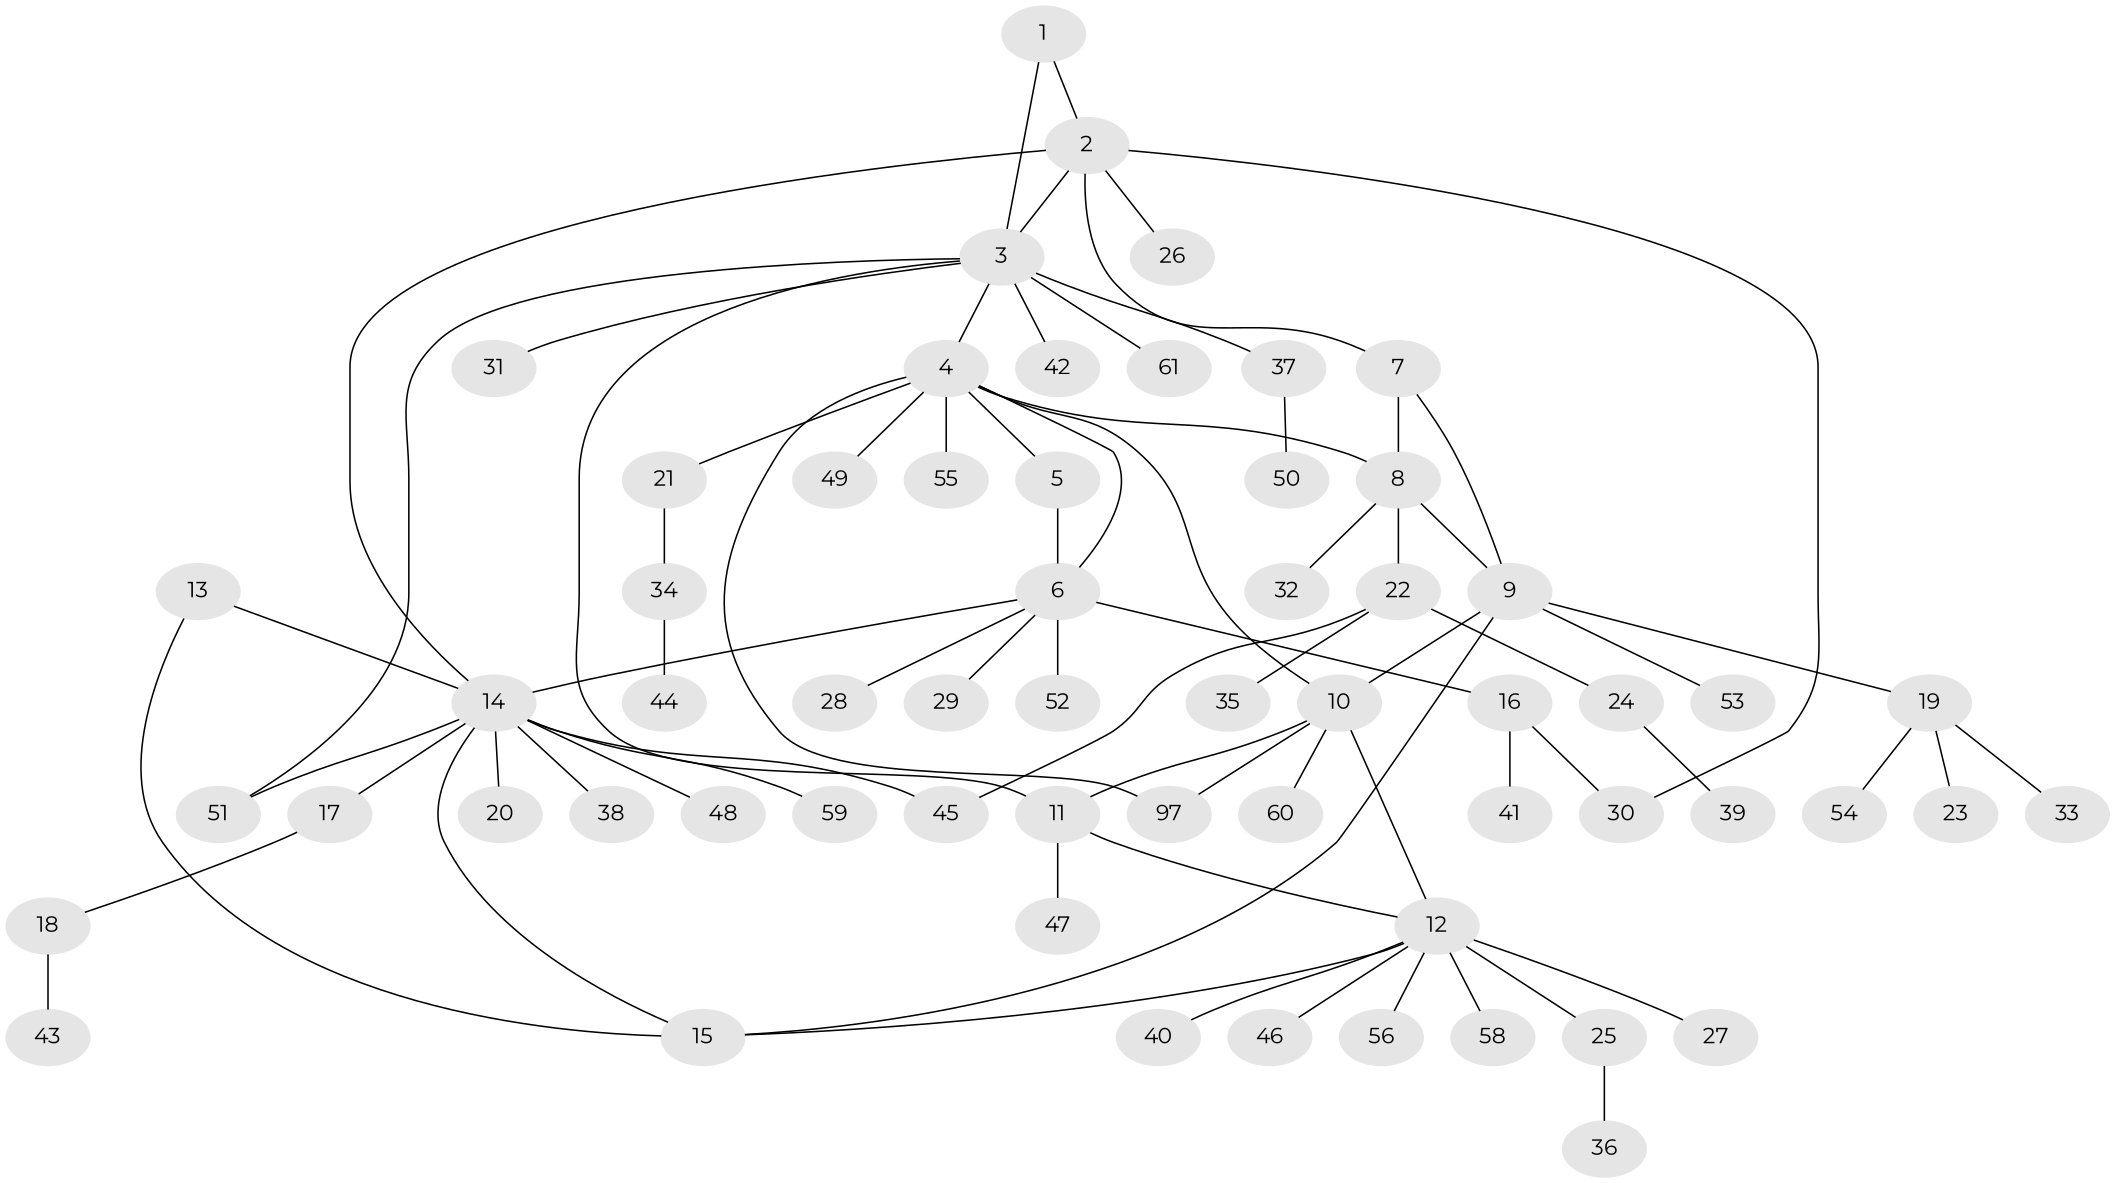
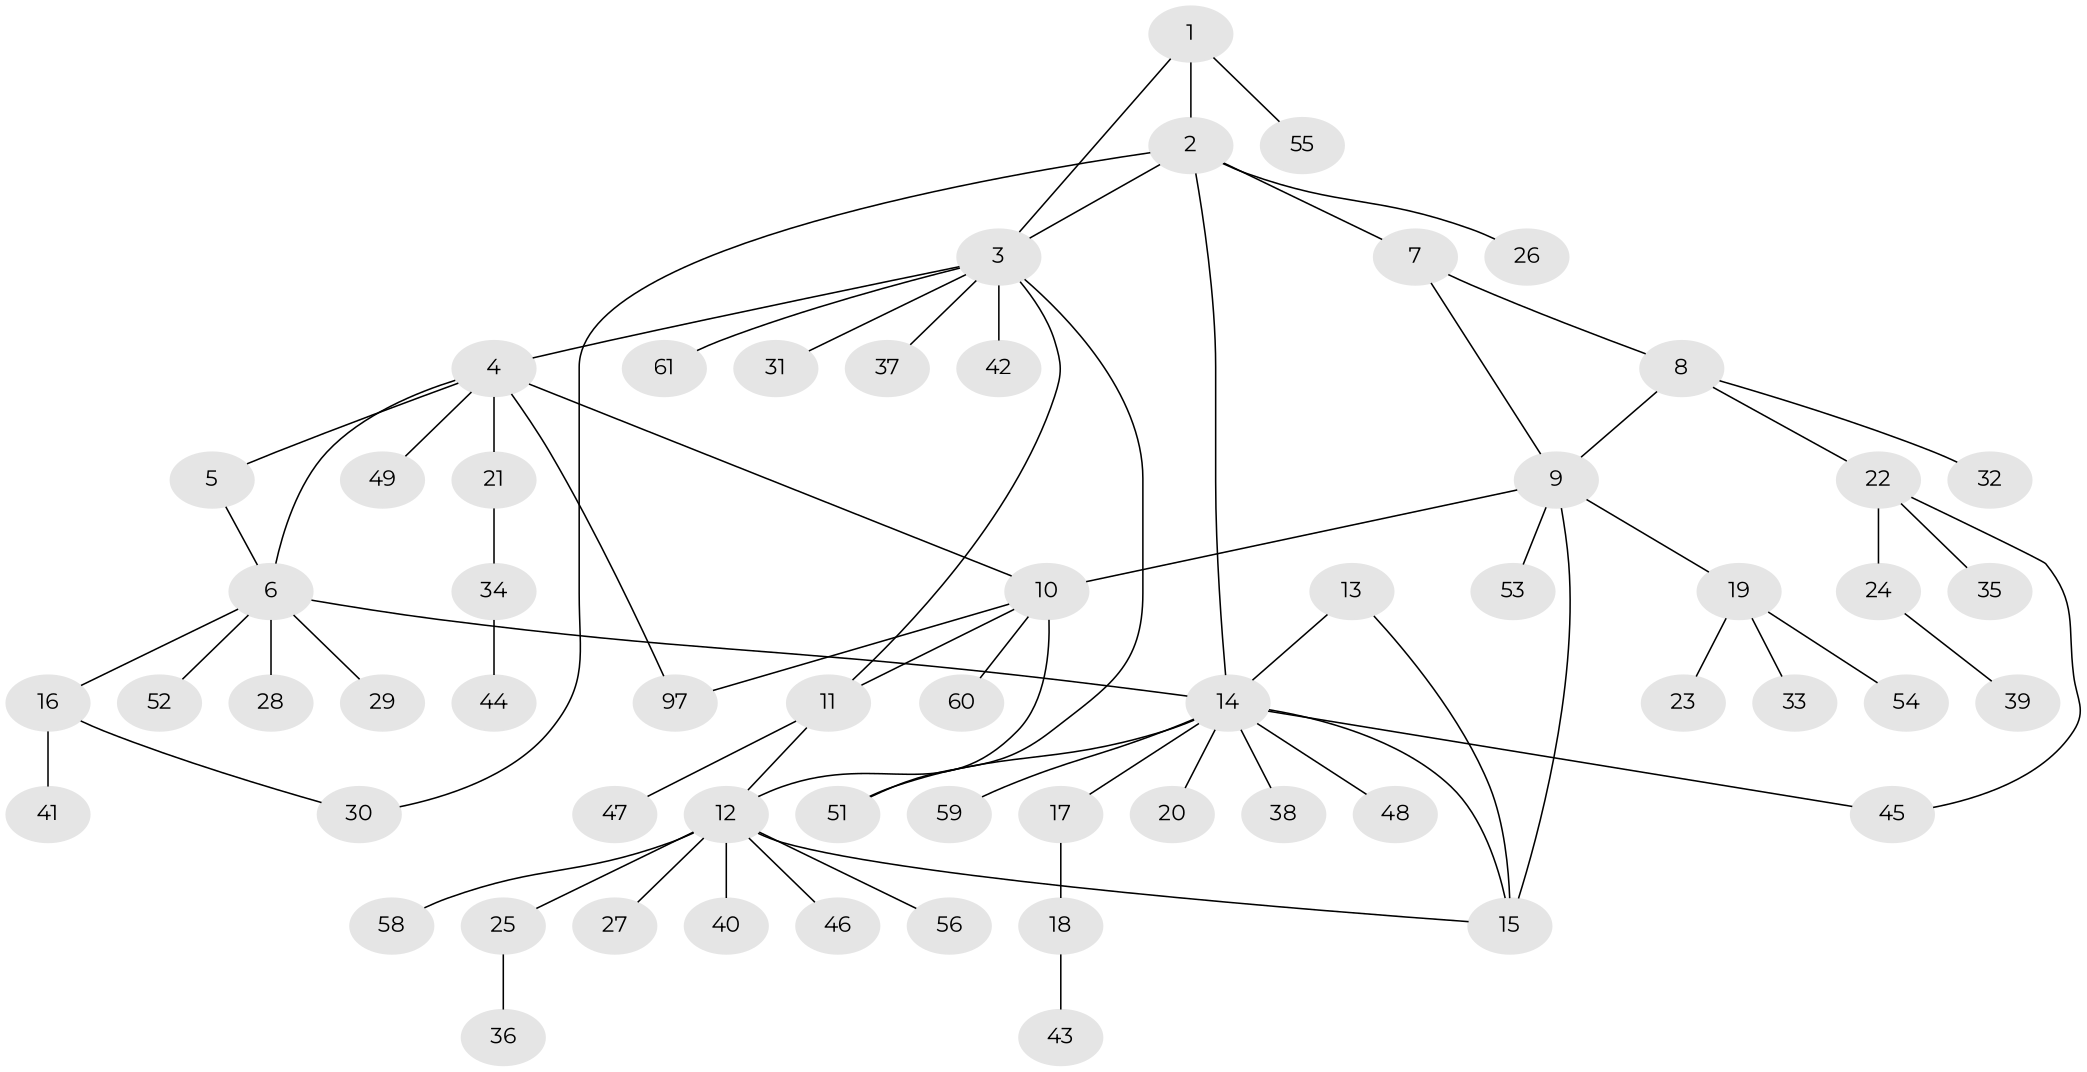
  graph {
    fontname=Montserrat
    node [color=gray90 fontname=Montserrat style=filled]
    edge [fontname=Montserrat]
    1
    2
    3
    55
    7
    14
    26
    30
    4
    11
    31
    37
    42
    51
    61
    8
    9
    15
    17
    20
    38
    45
    48
    59
    5
    6
    10
    21
    49
    n30 [label=97]
    12
    47
-   50
    16
    28
    29
    52
    22
    32
    60
    34
    41
    19
    53
    24
    35
    23
    33
    54
    25
    27
    40
    46
    56
    58
    36
    13
    18
    43
    44
    39
    1 -- 2
    1 -- 3
-   4 -- 55
+   1 -- 55
    2 -- 3
    2 -- 7
    2 -- 14
    2 -- 26
    2 -- 30
    3 -- 4
    3 -- 11
    3 -- 31
    3 -- 37
    3 -- 42
    3 -- 51
    3 -- 61
    7 -- 8
    7 -- 9
    14 -- 51
    14 -- 15
    14 -- 17
    14 -- 20
    14 -- 38
    14 -- 45
    14 -- 48
    14 -- 59
-   4 -- 8
    4 -- 5
    4 -- 6
    4 -- 10
    4 -- 21
    4 -- 49
    4 -- n30
    11 -- 12
    11 -- 47
-   37 -- 50
    8 -- 9
    8 -- 22
    8 -- 32
    9 -- 15
    9 -- 10
    9 -- 19
    9 -- 53
    17 -- 18
    5 -- 6
    6 -- 14
    6 -- 16
    6 -- 28
    6 -- 29
    6 -- 52
    10 -- 11
    10 -- n30
    10 -- 12
    10 -- 60
    21 -- 34
    12 -- 15
    12 -- 25
    12 -- 27
    12 -- 40
    12 -- 46
    12 -- 56
    12 -- 58
    16 -- 30
    16 -- 41
    22 -- 45
    22 -- 24
    22 -- 35
    34 -- 44
    19 -- 23
    19 -- 33
    19 -- 54
    24 -- 39
    25 -- 36
    13 -- 14
    13 -- 15
    18 -- 43
  }
